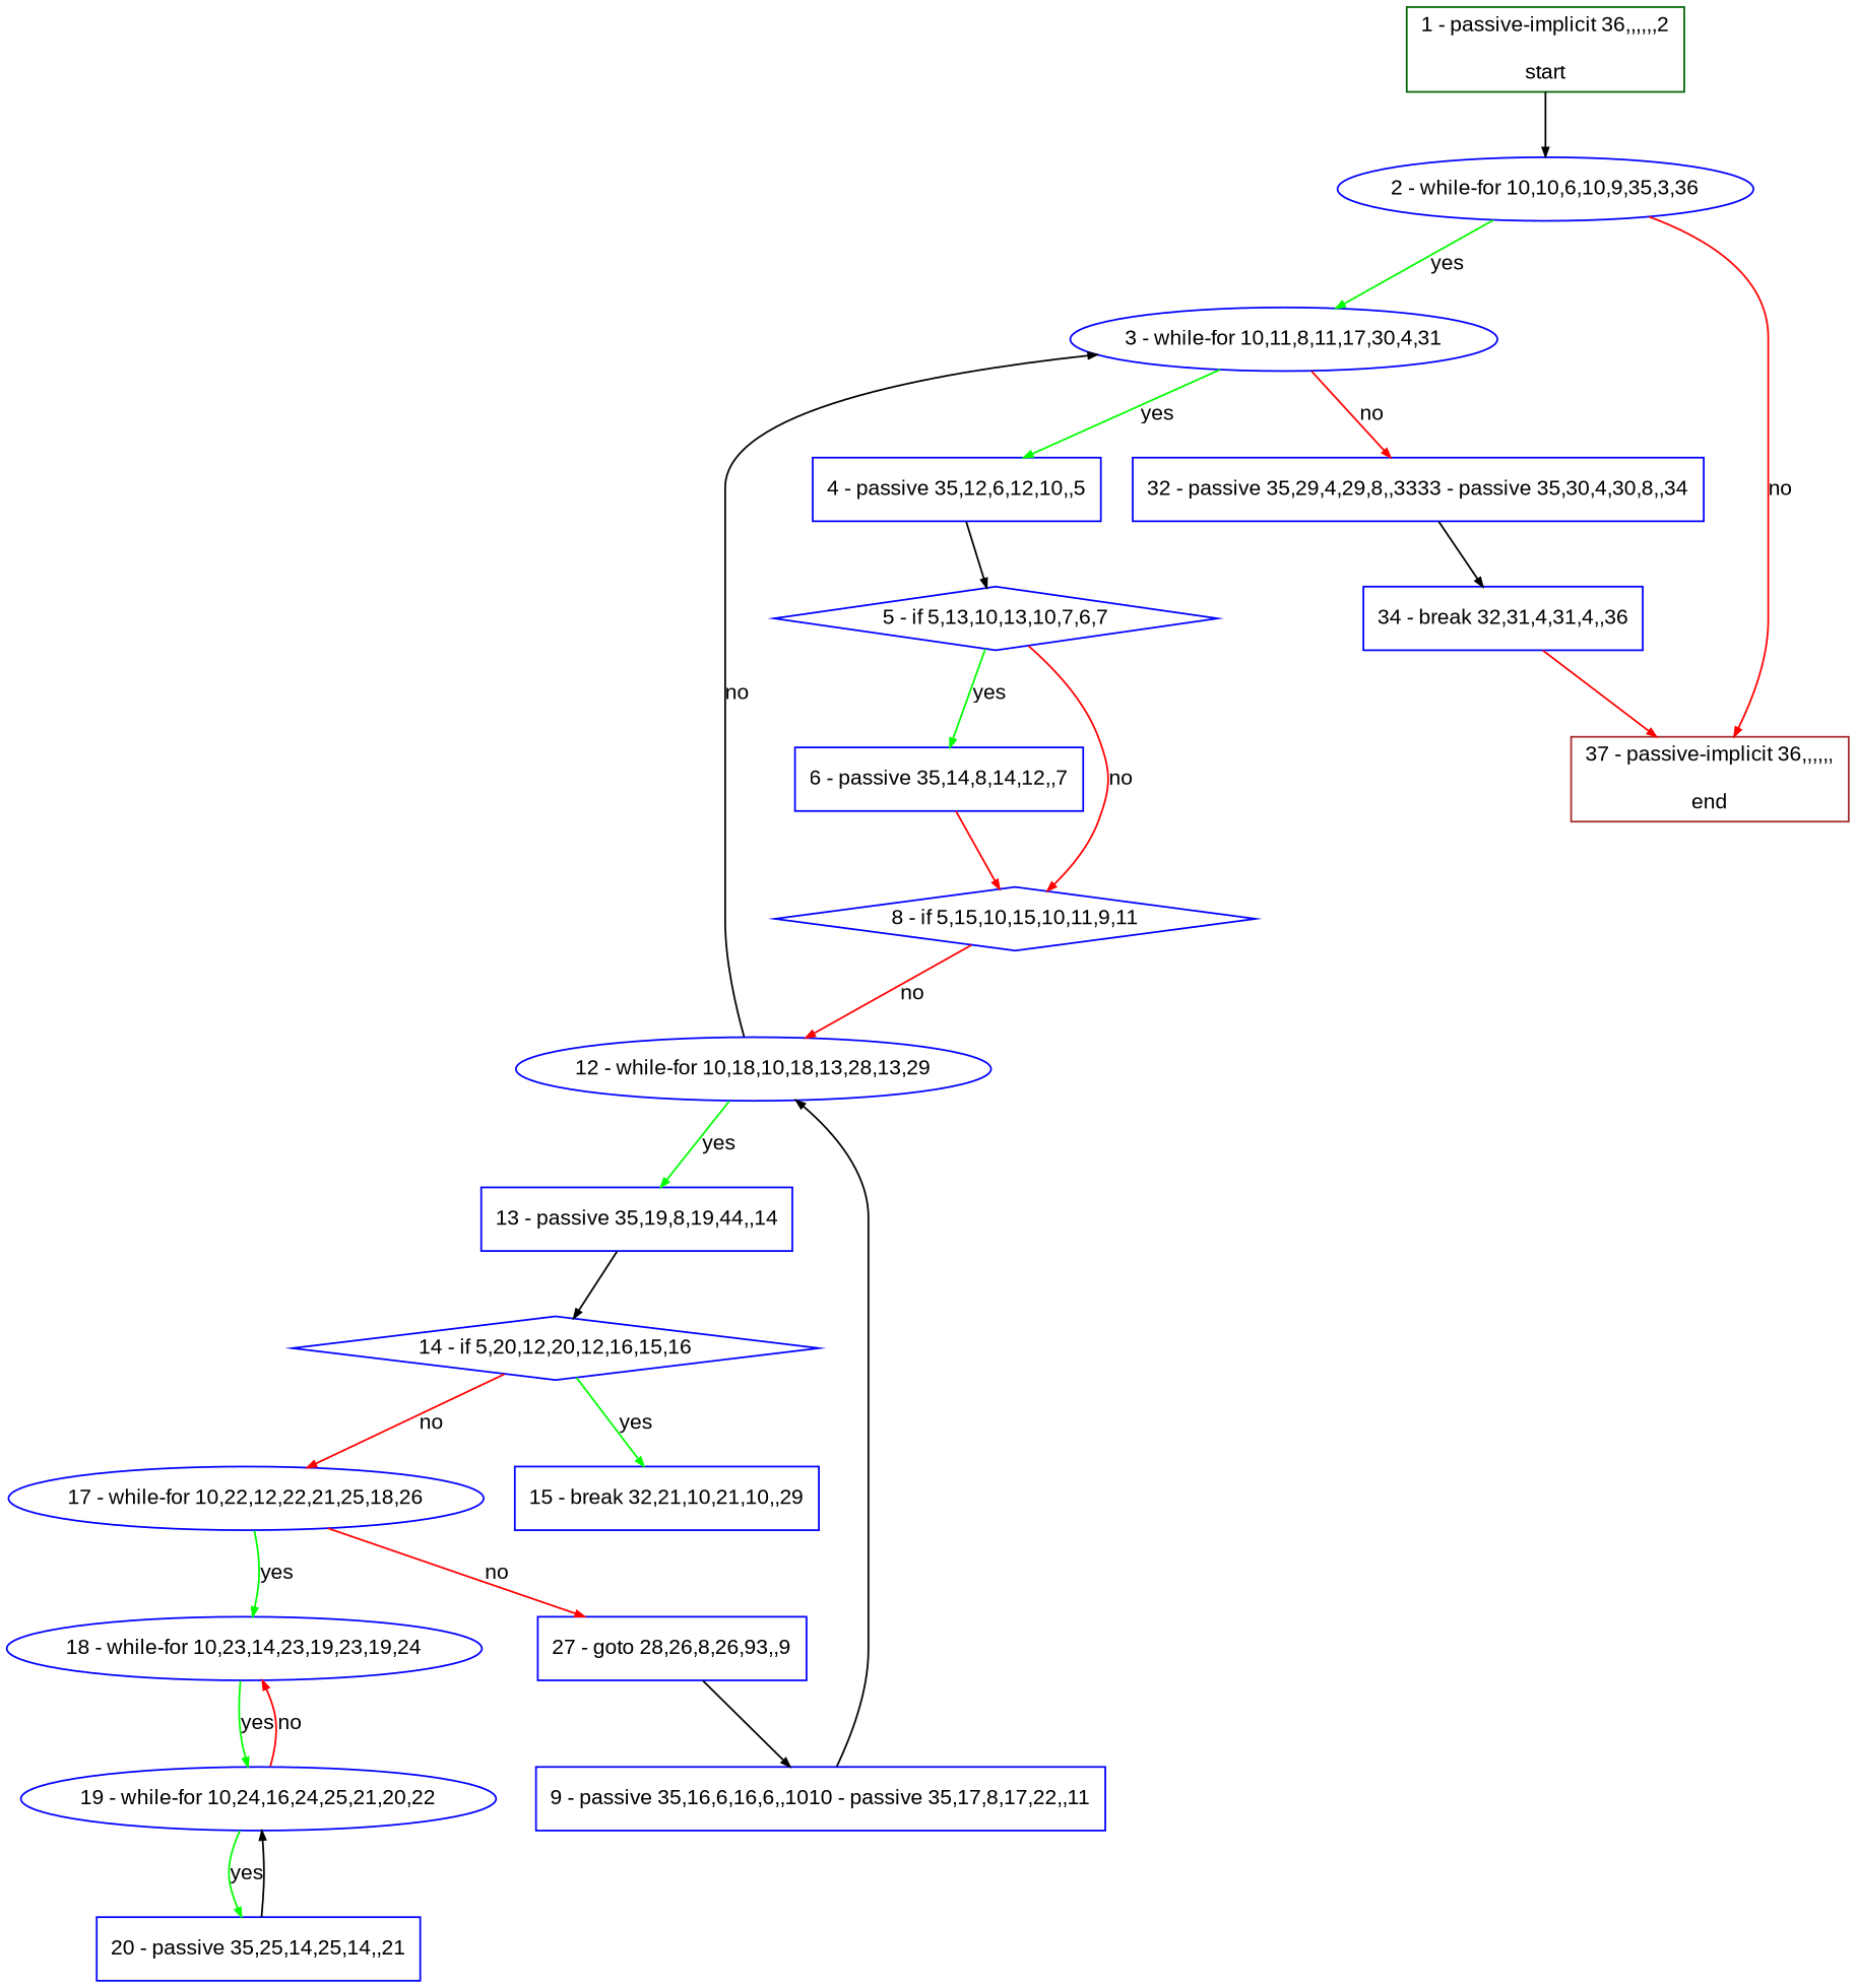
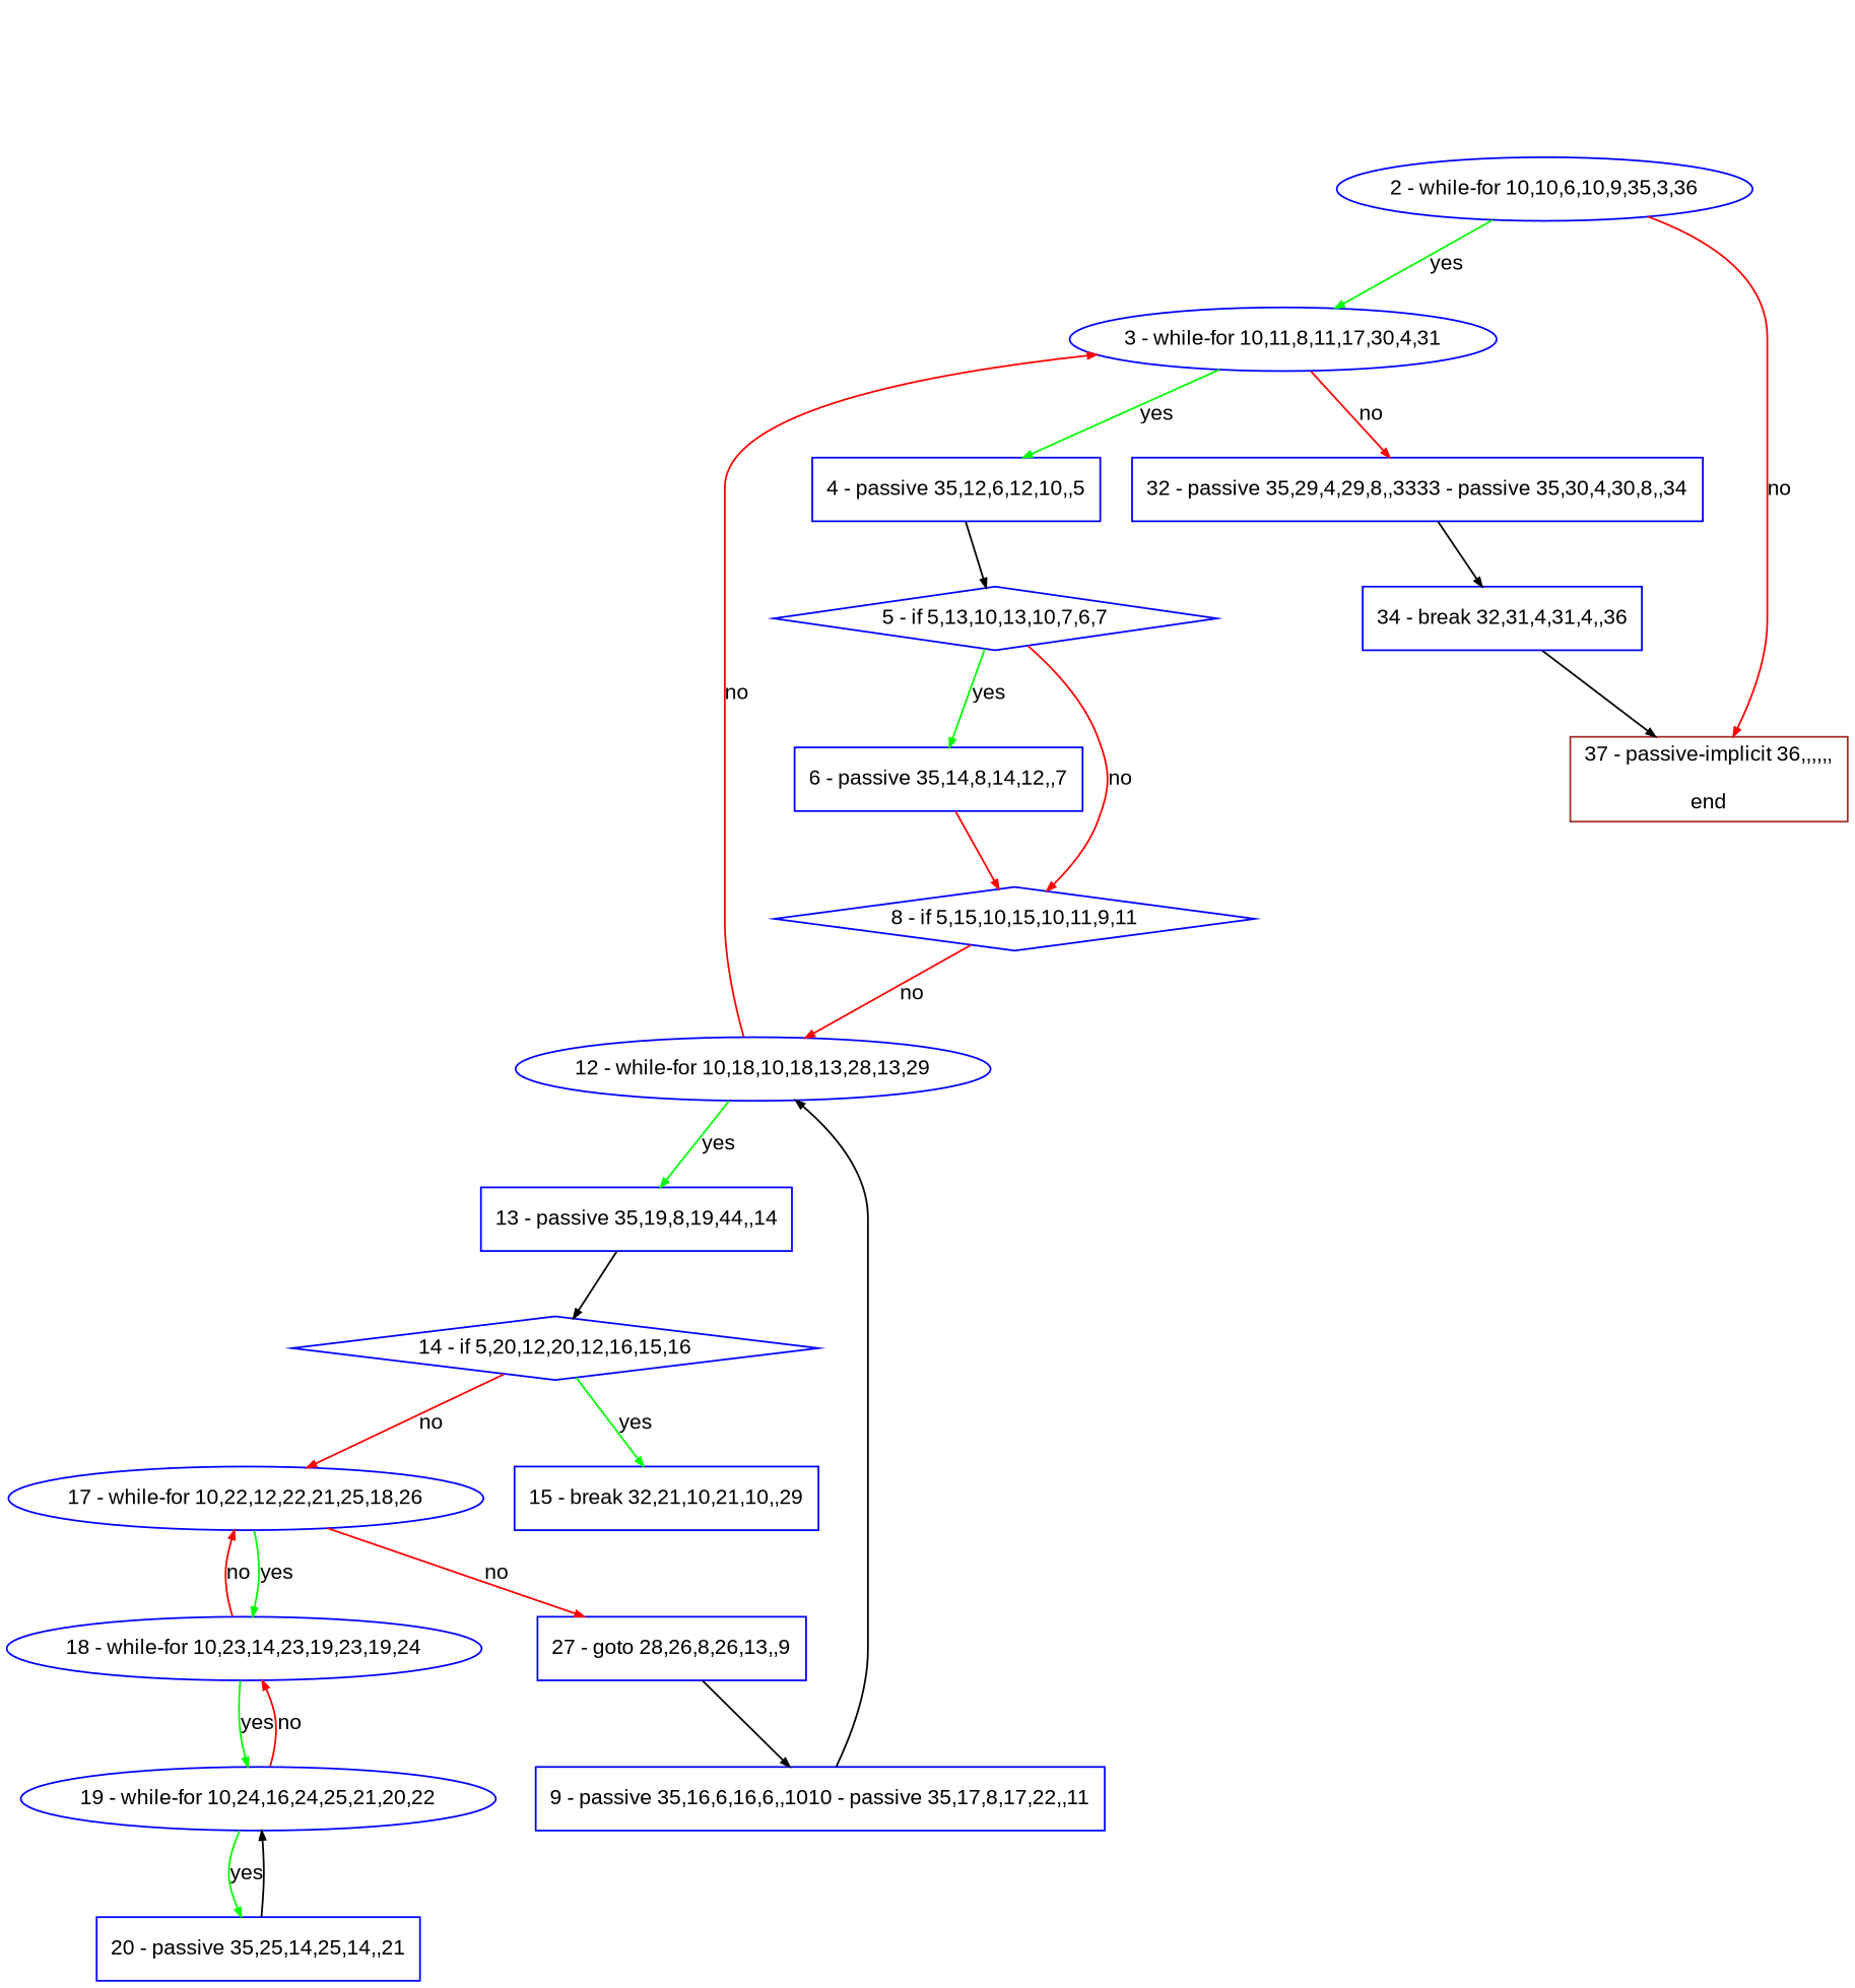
  digraph {
    bgcolor=white
    compound=true
    fillcolor="#FFFFCC"
    fontname=Arial
    fontsize=12
    pack=true
    packmode=clust
    style="rounded,filled"
    node [color="#0000ff" compound=true fillcolor="#ffffff" fixedsize=false fontname=Arial fontsize=12 node_initialized=no shape=box style=filled]
    edge [arrowhead=normal arrowsize=0.5 arrowtail=none color="#ff0000" compound=true dir=forward fontcolor=black fontname=Arial fontsize=12]
    n1 [label="2 - while-for 10,10,6,10,9,35,3,36" shape=oval]
    n2 [label="3 - while-for 10,11,8,11,17,30,4,31" shape=oval]
    n3 [color="#a52a2a" label="37 - passive-implicit 36,,,,,,\n\nend"]
    n4 [label="4 - passive 35,12,6,12,10,,5"]
    n5 [label="32 - passive 35,29,4,29,8,,3333 - passive 35,30,4,30,8,,34"]
-   n6 [color="#006400" label="1 - passive-implicit 36,,,,,,2\n\nstart"]
    n7 [label="5 - if 5,13,10,13,10,7,6,7" shape=diamond]
    n8 [label="34 - break 32,31,4,31,4,,36"]
    n9 [label="6 - passive 35,14,8,14,12,,7"]
    n10 [label="8 - if 5,15,10,15,10,11,9,11" shape=diamond]
    n11 [label="12 - while-for 10,18,10,18,13,28,13,29" shape=oval]
    n12 [label="9 - passive 35,16,6,16,6,,1010 - passive 35,17,8,17,22,,11"]
    n13 [label="13 - passive 35,19,8,19,44,,14"]
    n14 [label="14 - if 5,20,12,20,12,16,15,16" shape=diamond]
    n15 [label="15 - break 32,21,10,21,10,,29"]
    n16 [label="17 - while-for 10,22,12,22,21,25,18,26" shape=oval]
    n17 [label="18 - while-for 10,23,14,23,19,23,19,24" shape=oval]
-   n18 [label="27 - goto 28,26,8,26,93,,9"]
+   n18 [label="27 - goto 28,26,8,26,13,,9"]
    n19 [label="19 - while-for 10,24,16,24,25,21,20,22" shape=oval]
    n20 [label="20 - passive 35,25,14,25,14,,21"]
    n1 -> n2 [color="#00ff00" label=yes]
    n1 -> n3 [label=no]
    n2 -> n4 [color="#00ff00" label=yes]
    n2 -> n5 [label=no]
    n4 -> n7 [color="#000000"]
    n5 -> n8 [color="#000000"]
-   n6 -> n1 [color="#000000"]
    n7 -> n9 [color="#00ff00" label=yes]
    n7 -> n10 [label=no]
-   n8 -> n3
+   n8 -> n3 [color="#000000"]
    n9 -> n10
    n10 -> n11 [label=no]
-   n11 -> n2 [color="#000000" label=no]
+   n11 -> n2 [label=no]
    n11 -> n13 [color="#00ff00" label=yes]
    n12 -> n11 [color="#000000"]
    n13 -> n14 [color="#000000"]
    n14 -> n15 [color="#00ff00" label=yes]
    n14 -> n16 [label=no]
    n16 -> n17 [color="#00ff00" label=yes]
    n16 -> n18 [label=no]
+   n17 -> n16 [label=no]
    n17 -> n19 [color="#00ff00" label=yes]
    n18 -> n12 [color="#000000"]
    n19 -> n17 [label=no]
    n19 -> n20 [color="#00ff00" label=yes]
    n20 -> n19 [color="#000000"]
  }
